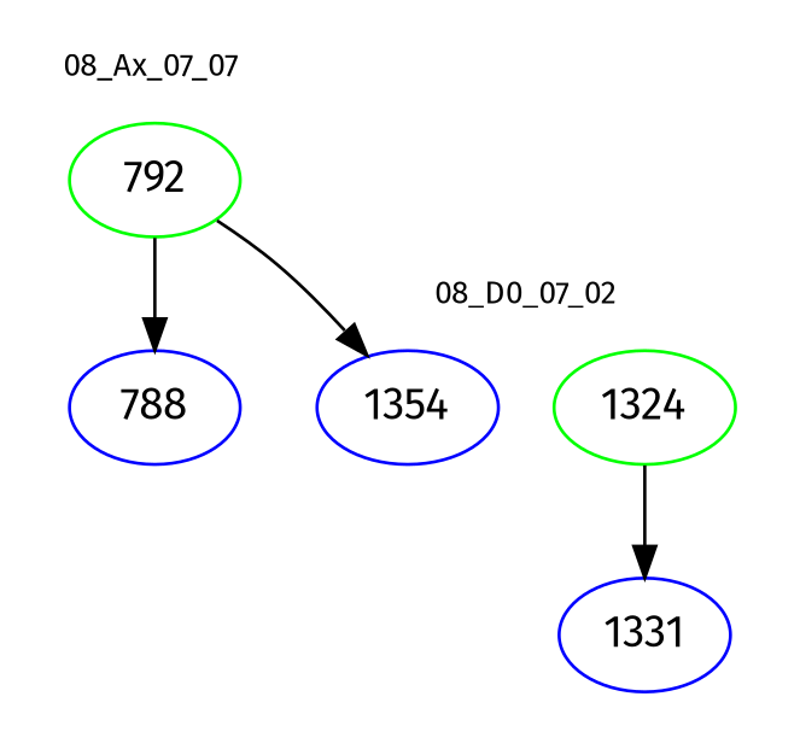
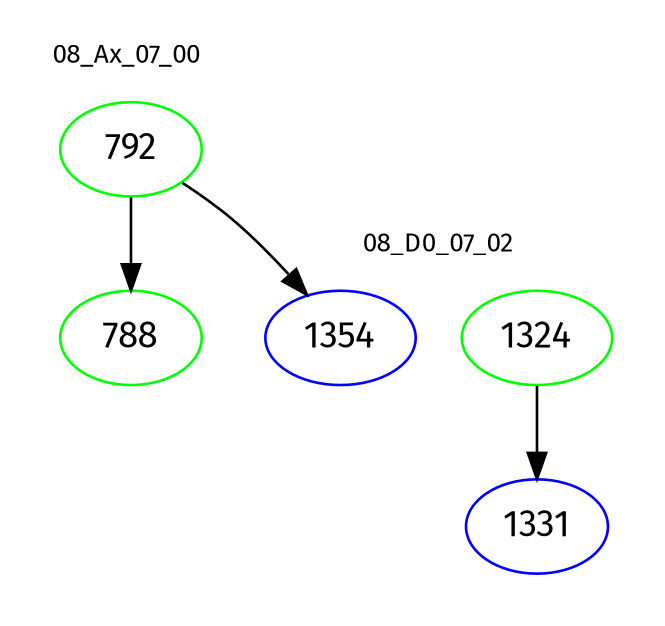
  digraph {
    fontname="Fira Sans"
    node [color=blue fontname="Fira Sans"]
    edge [color=black fontname="Fira Sans"]
    n1 [color=green label=792]
-   n2 [label=788]
+   n2 [color=green label=788]
    n3 [color=green label=1324]
    n4 [label=1331]
    n5 [label=1354]
    subgraph cluster_1 {
      color=white
      fontsize=10
-     label="08_Ax_07_07"
+     label="08_Ax_07_00"
      n1
      n2
    }
    subgraph cluster_2 {
      color=white
      fontsize=10
      label="08_D0_07_02"
      n3
      n4
      n5
    }
    n1 -> n2
    n1 -> n5
    n3 -> n4
  }
